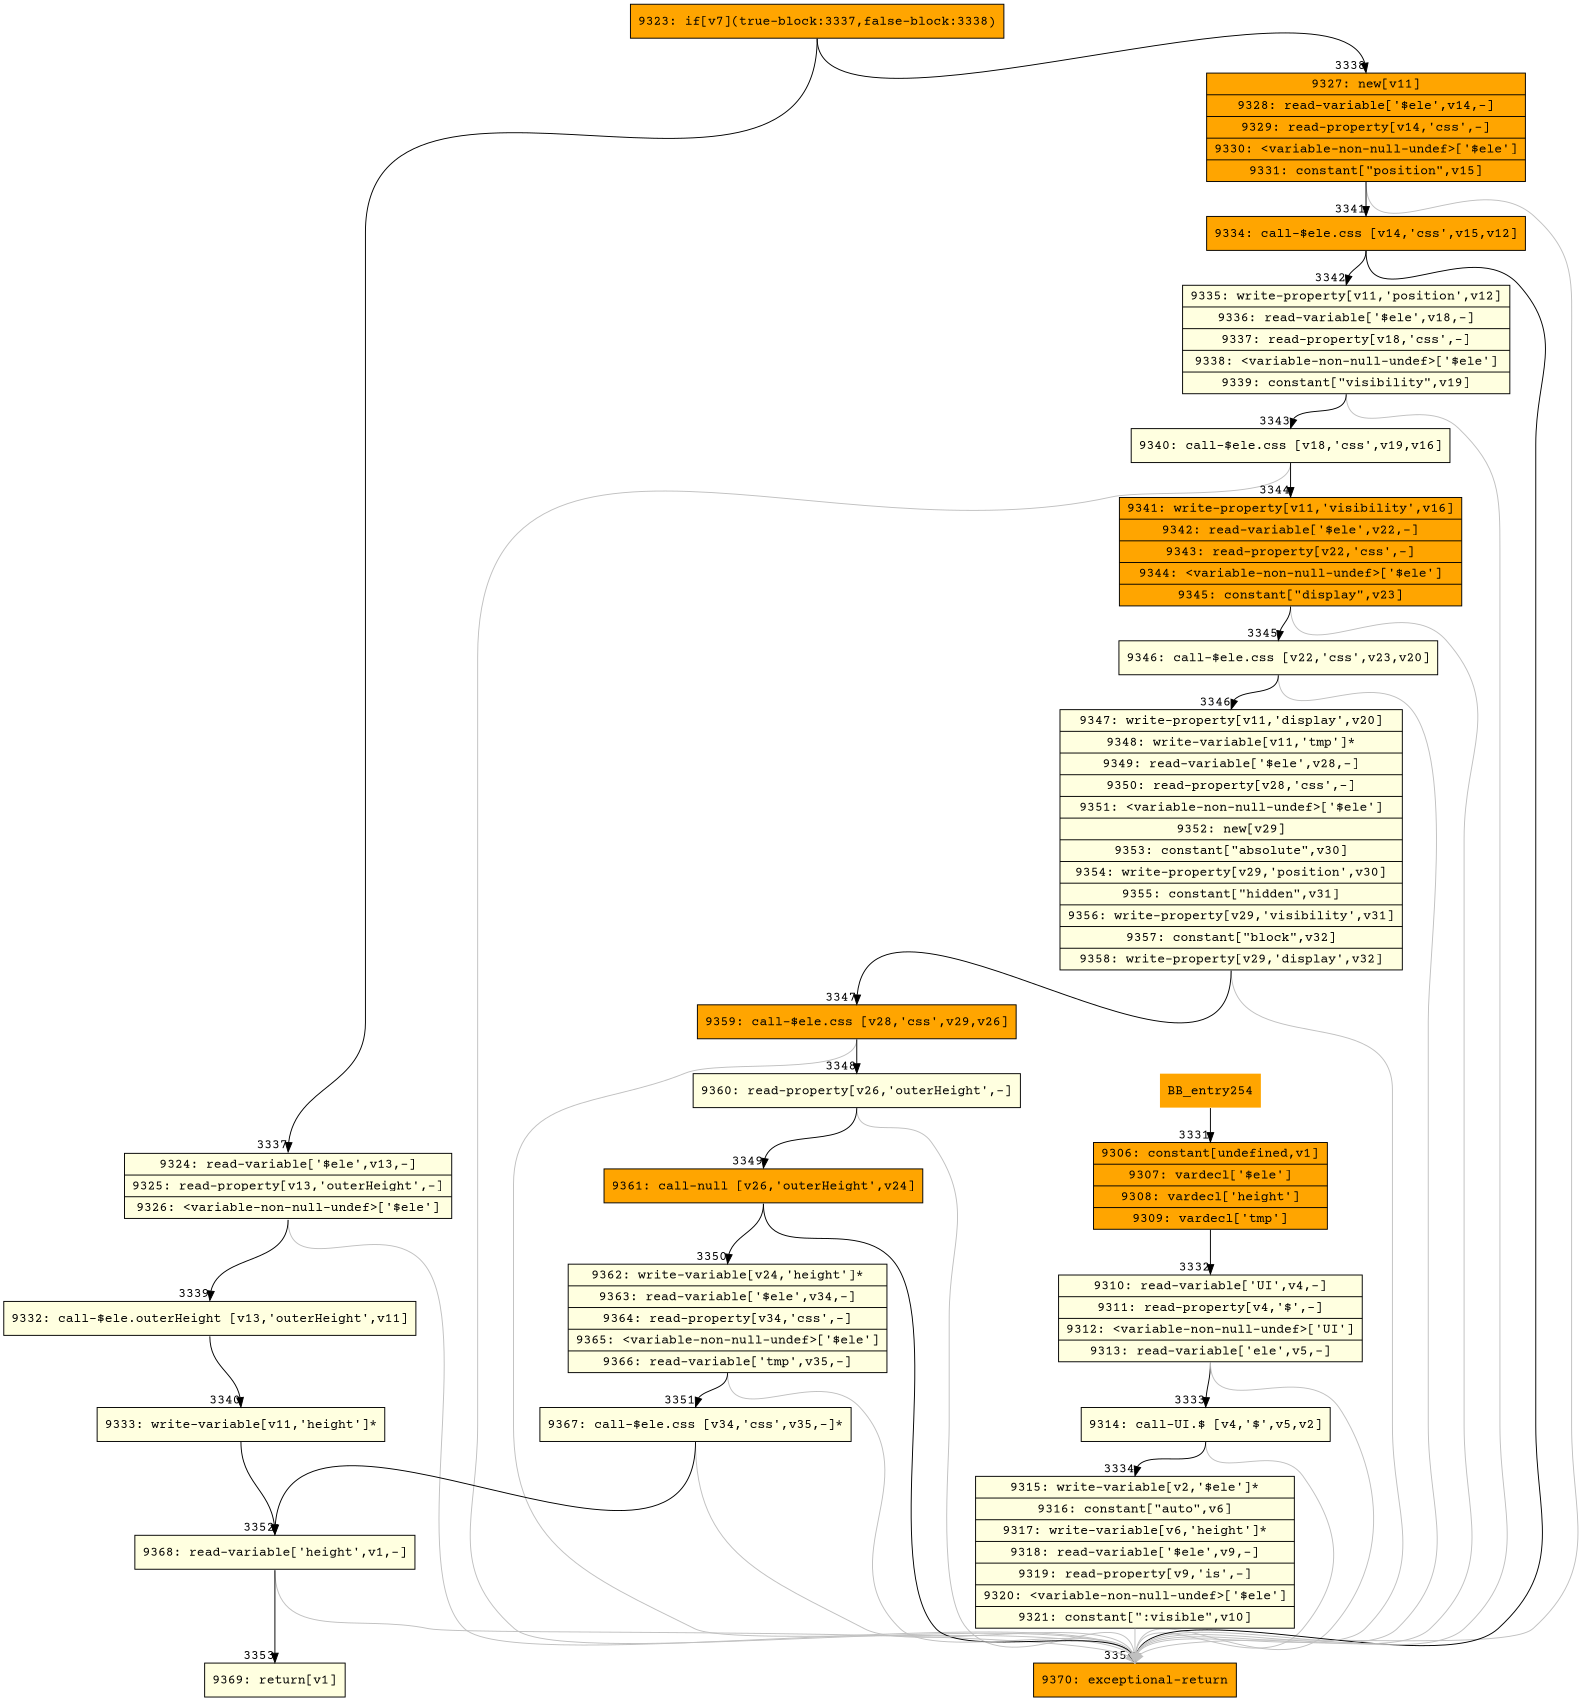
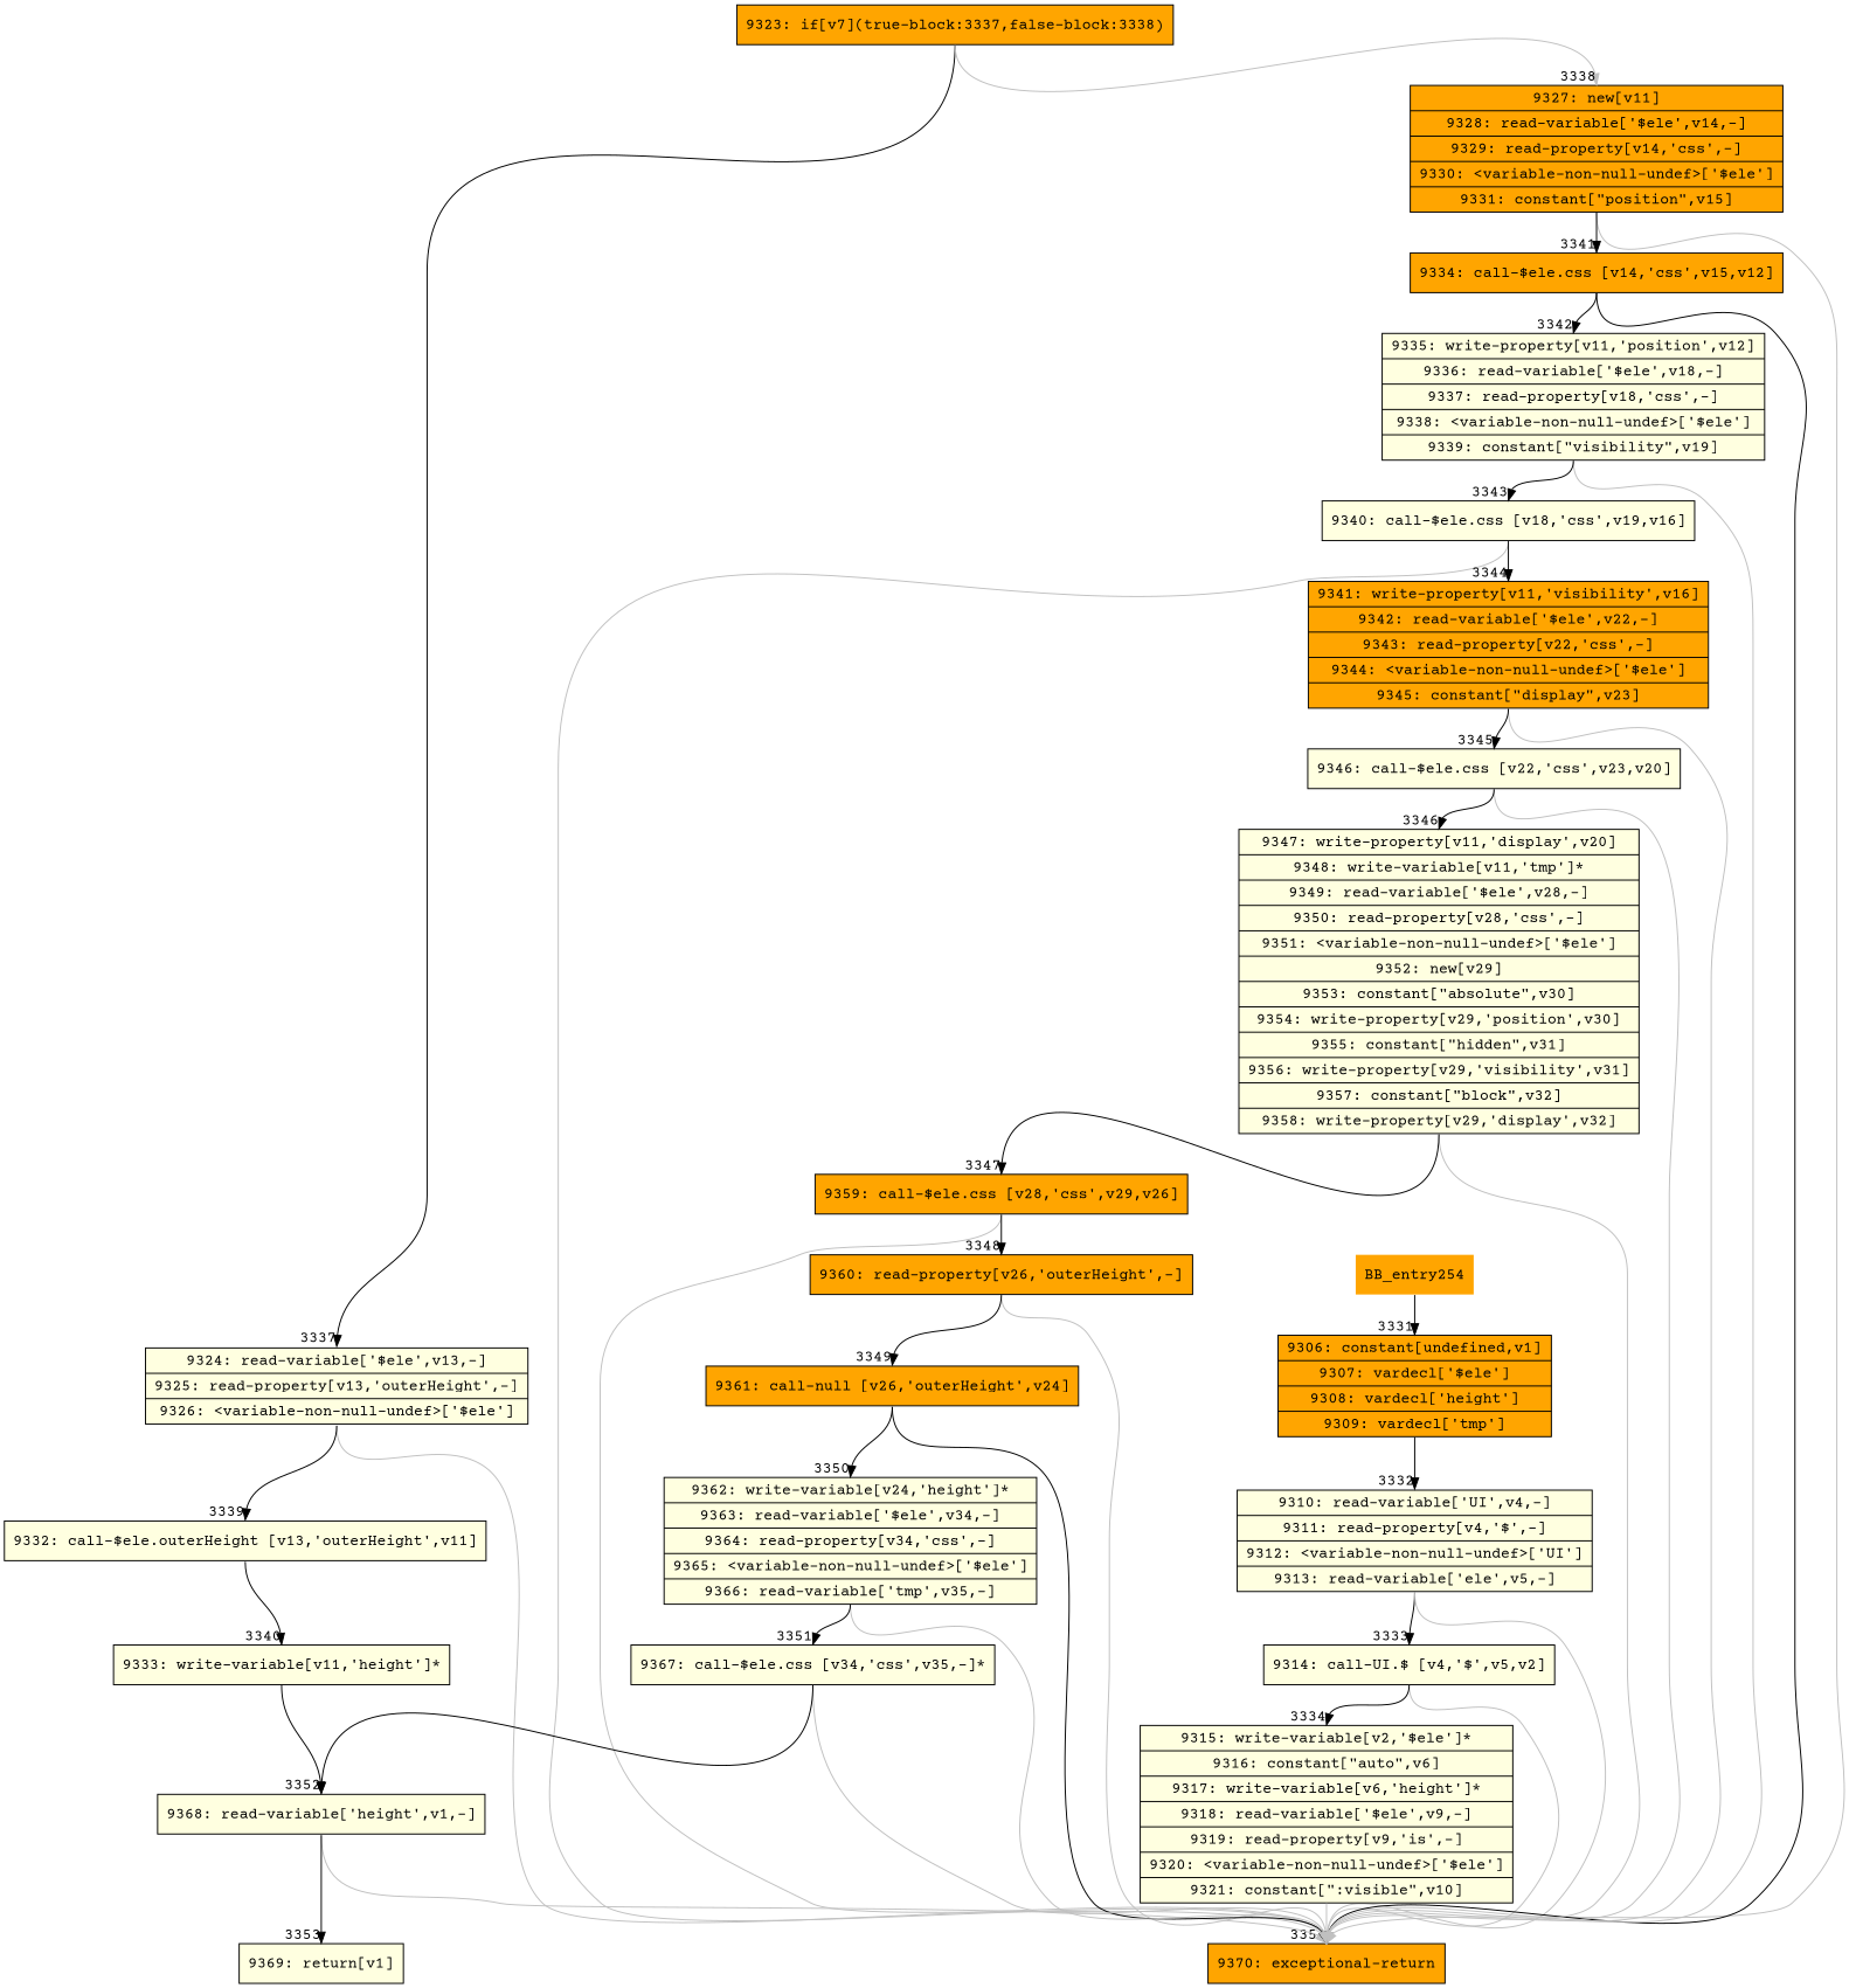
  digraph {
    fontname="Courier Prime"
    rankdir=TD
    node [fillcolor=lightyellow fontname="Courier Prime" shape=record style=filled]
    edge [fontname="Courier Prime" headport=n tailport=s]
    BB_entry254 [fillcolor=orange shape=none]
    n2 [fillcolor=orange label="{9306: constant[undefined,v1]|9307: vardecl['$ele']|9308: vardecl['height']|9309: vardecl['tmp']}"]
    n3 [label="{9310: read-variable['UI',v4,-]|9311: read-property[v4,'$',-]|9312: \<variable-non-null-undef\>['UI']|9313: read-variable['ele',v5,-]}"]
    n4 [label="{9314: call-UI.$ [v4,'$',v5,v2]}"]
    n5 [fillcolor=orange label="{9370: exceptional-return}"]
    n6 [label="{9315: write-variable[v2,'$ele']*|9316: constant[\"auto\",v6]|9317: write-variable[v6,'height']*|9318: read-variable['$ele',v9,-]|9319: read-property[v9,'is',-]|9320: \<variable-non-null-undef\>['$ele']|9321: constant[\":visible\",v10]}"]
    n7 [fillcolor=orange label="{9323: if[v7](true-block:3337,false-block:3338)}"]
    n8 [label="{9324: read-variable['$ele',v13,-]|9325: read-property[v13,'outerHeight',-]|9326: \<variable-non-null-undef\>['$ele']}"]
    n9 [fillcolor=orange label="{9327: new[v11]|9328: read-variable['$ele',v14,-]|9329: read-property[v14,'css',-]|9330: \<variable-non-null-undef\>['$ele']|9331: constant[\"position\",v15]}"]
    n10 [label="{9332: call-$ele.outerHeight [v13,'outerHeight',v11]}"]
    n11 [fillcolor=orange label="{9334: call-$ele.css [v14,'css',v15,v12]}"]
    n12 [label="{9333: write-variable[v11,'height']*}"]
    n13 [label="{9335: write-property[v11,'position',v12]|9336: read-variable['$ele',v18,-]|9337: read-property[v18,'css',-]|9338: \<variable-non-null-undef\>['$ele']|9339: constant[\"visibility\",v19]}"]
    n14 [label="{9368: read-variable['height',v1,-]}"]
    n15 [label="{9340: call-$ele.css [v18,'css',v19,v16]}"]
    n16 [label="{9369: return[v1]}"]
    n17 [fillcolor=orange label="{9341: write-property[v11,'visibility',v16]|9342: read-variable['$ele',v22,-]|9343: read-property[v22,'css',-]|9344: \<variable-non-null-undef\>['$ele']|9345: constant[\"display\",v23]}"]
    n18 [label="{9346: call-$ele.css [v22,'css',v23,v20]}"]
    n19 [label="{9347: write-property[v11,'display',v20]|9348: write-variable[v11,'tmp']*|9349: read-variable['$ele',v28,-]|9350: read-property[v28,'css',-]|9351: \<variable-non-null-undef\>['$ele']|9352: new[v29]|9353: constant[\"absolute\",v30]|9354: write-property[v29,'position',v30]|9355: constant[\"hidden\",v31]|9356: write-property[v29,'visibility',v31]|9357: constant[\"block\",v32]|9358: write-property[v29,'display',v32]}"]
    n20 [fillcolor=orange label="{9359: call-$ele.css [v28,'css',v29,v26]}"]
-   n21 [label="{9360: read-property[v26,'outerHeight',-]}"]
+   n21 [fillcolor=orange label="{9360: read-property[v26,'outerHeight',-]}"]
    n22 [fillcolor=orange label="{9361: call-null [v26,'outerHeight',v24]}"]
    n23 [label="{9362: write-variable[v24,'height']*|9363: read-variable['$ele',v34,-]|9364: read-property[v34,'css',-]|9365: \<variable-non-null-undef\>['$ele']|9366: read-variable['tmp',v35,-]}"]
    n24 [label="{9367: call-$ele.css [v34,'css',v35,-]*}"]
    BB_entry254 -> n2 [headlabel="    3331"]
    n2 -> n3 [headlabel="      3332"]
    n3 -> n4 [headlabel="      3333"]
    n3 -> n5 [color=gray headlabel="      3354"]
    n4 -> n5 [color=gray]
    n4 -> n6 [headlabel="      3334"]
    n6 -> n5 [color=gray]
    n7 -> n8 [headlabel="      3337"]
-   n7 -> n9 [headlabel="      3338"]
+   n7 -> n9 [headlabel="      3338" color=gray]
    n8 -> n5 [color=gray]
    n8 -> n10 [headlabel="      3339"]
    n9 -> n5 [color=gray]
    n9 -> n11 [headlabel="      3341"]
    n10 -> n12 [headlabel="      3340"]
    n11 -> n5 [color=black]
    n11 -> n13 [headlabel="      3342"]
    n12 -> n14 [headlabel="      3352"]
    n13 -> n5 [color=gray]
    n13 -> n15 [headlabel="      3343"]
    n14 -> n5 [color=gray]
    n14 -> n16 [headlabel="      3353"]
    n15 -> n5 [color=gray]
    n15 -> n17 [headlabel="      3344"]
    n17 -> n5 [color=gray]
    n17 -> n18 [headlabel="      3345"]
    n18 -> n5 [color=gray]
    n18 -> n19 [headlabel="      3346"]
    n19 -> n5 [color=gray]
    n19 -> n20 [headlabel="      3347"]
    n20 -> n5 [color=gray]
    n20 -> n21 [headlabel="      3348"]
    n21 -> n5 [color=gray]
    n21 -> n22 [headlabel="      3349"]
    n22 -> n5 [color=black]
    n22 -> n23 [headlabel="      3350"]
    n23 -> n5 [color=gray]
    n23 -> n24 [headlabel="      3351"]
    n24 -> n5 [color=gray]
    n24 -> n14
  }
